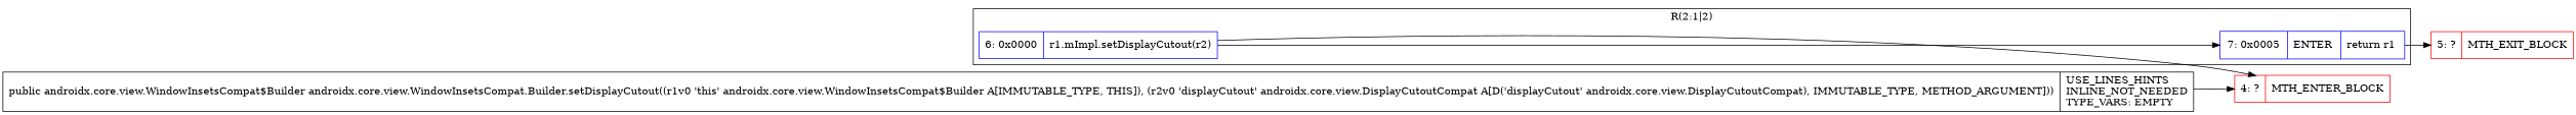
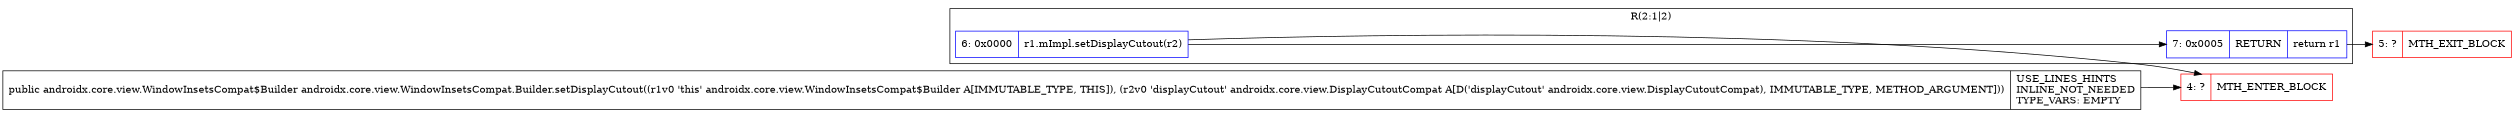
  digraph {
    rankdir=LR
    node [color=blue shape=record]
    n1 [label="{6\:\ 0x0000|r1.mImpl.setDisplayCutout(r2)\l}"]
-   n2 [label="{7\:\ 0x0005|ENTER\l|return r1\l}"]
+   n2 [label="{7\:\ 0x0005|RETURN\l|return r1\l}"]
    n3 [color=red label="{4\:\ ?|MTH_ENTER_BLOCK\l}"]
    n4 [color=red label="{5\:\ ?|MTH_EXIT_BLOCK\l}"]
    n5 [label="{public androidx.core.view.WindowInsetsCompat$Builder androidx.core.view.WindowInsetsCompat.Builder.setDisplayCutout((r1v0 'this' androidx.core.view.WindowInsetsCompat$Builder A[IMMUTABLE_TYPE, THIS]), (r2v0 'displayCutout' androidx.core.view.DisplayCutoutCompat A[D('displayCutout' androidx.core.view.DisplayCutoutCompat), IMMUTABLE_TYPE, METHOD_ARGUMENT]))  | USE_LINES_HINTS\lINLINE_NOT_NEEDED\lTYPE_VARS: EMPTY\l}" color=""]
    subgraph cluster_1 {
      label="R(2:1|2)"
      n1
      n2
    }
    n1 -> n2
    n1 -> n3
    n2 -> n4
    n5 -> n3
  }
